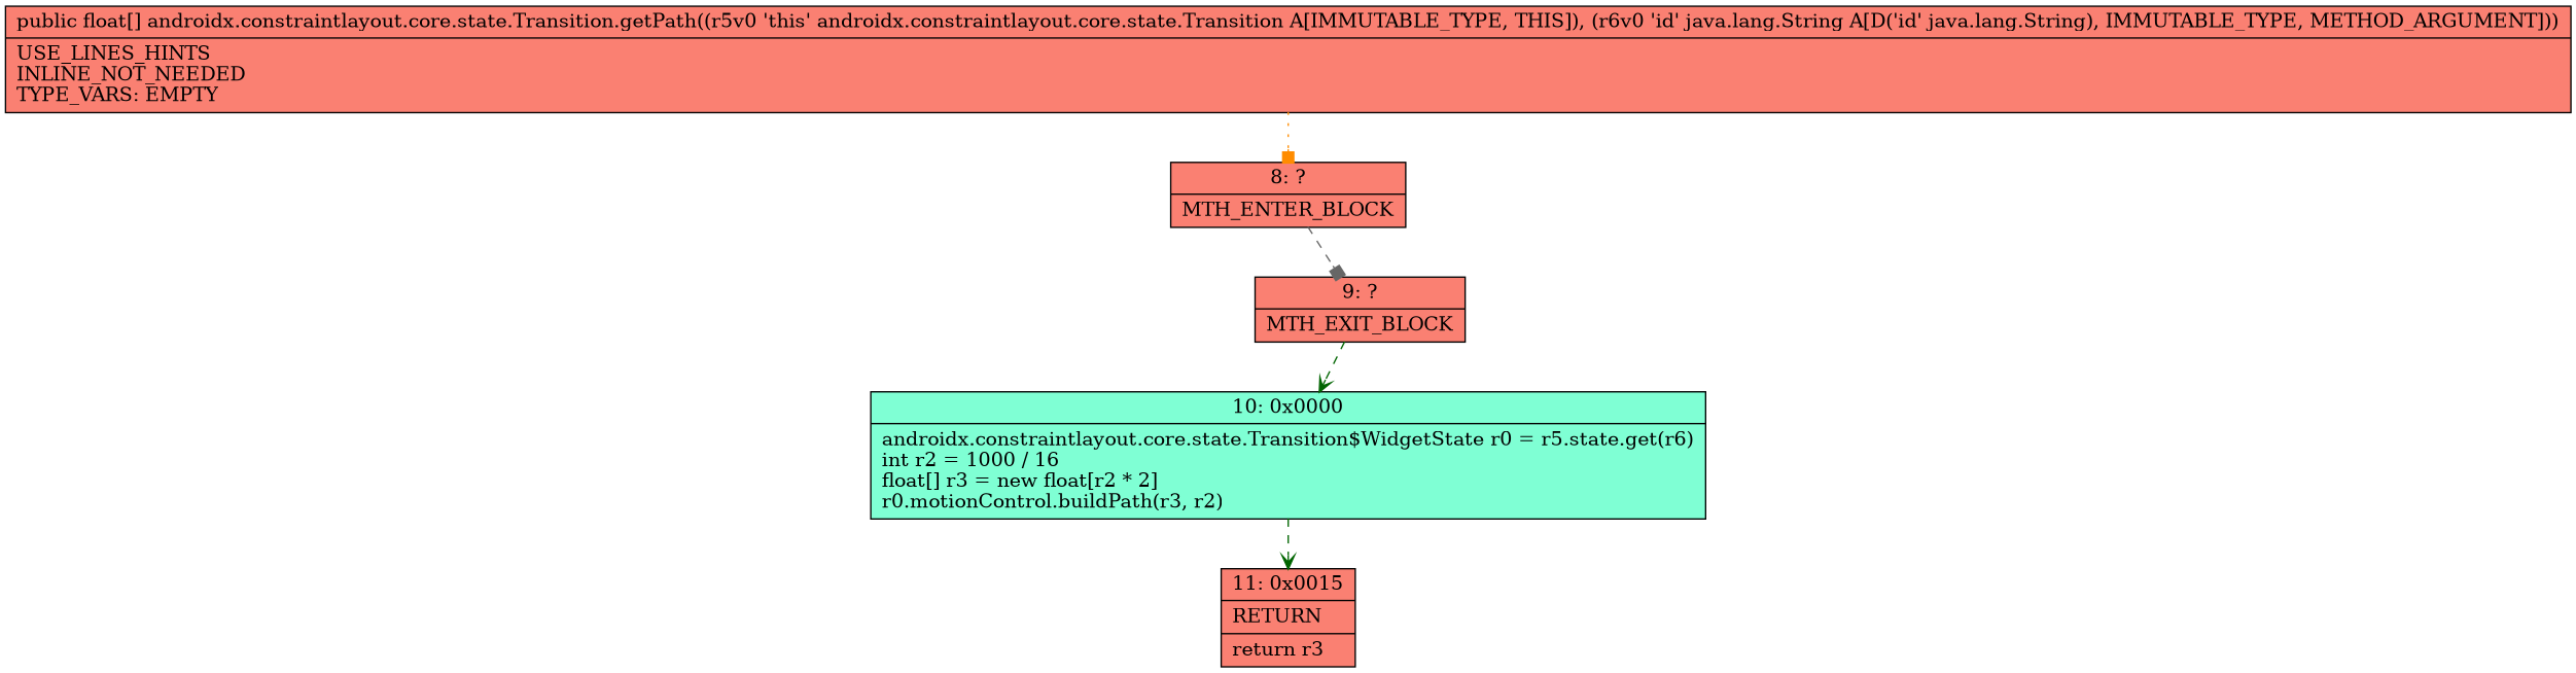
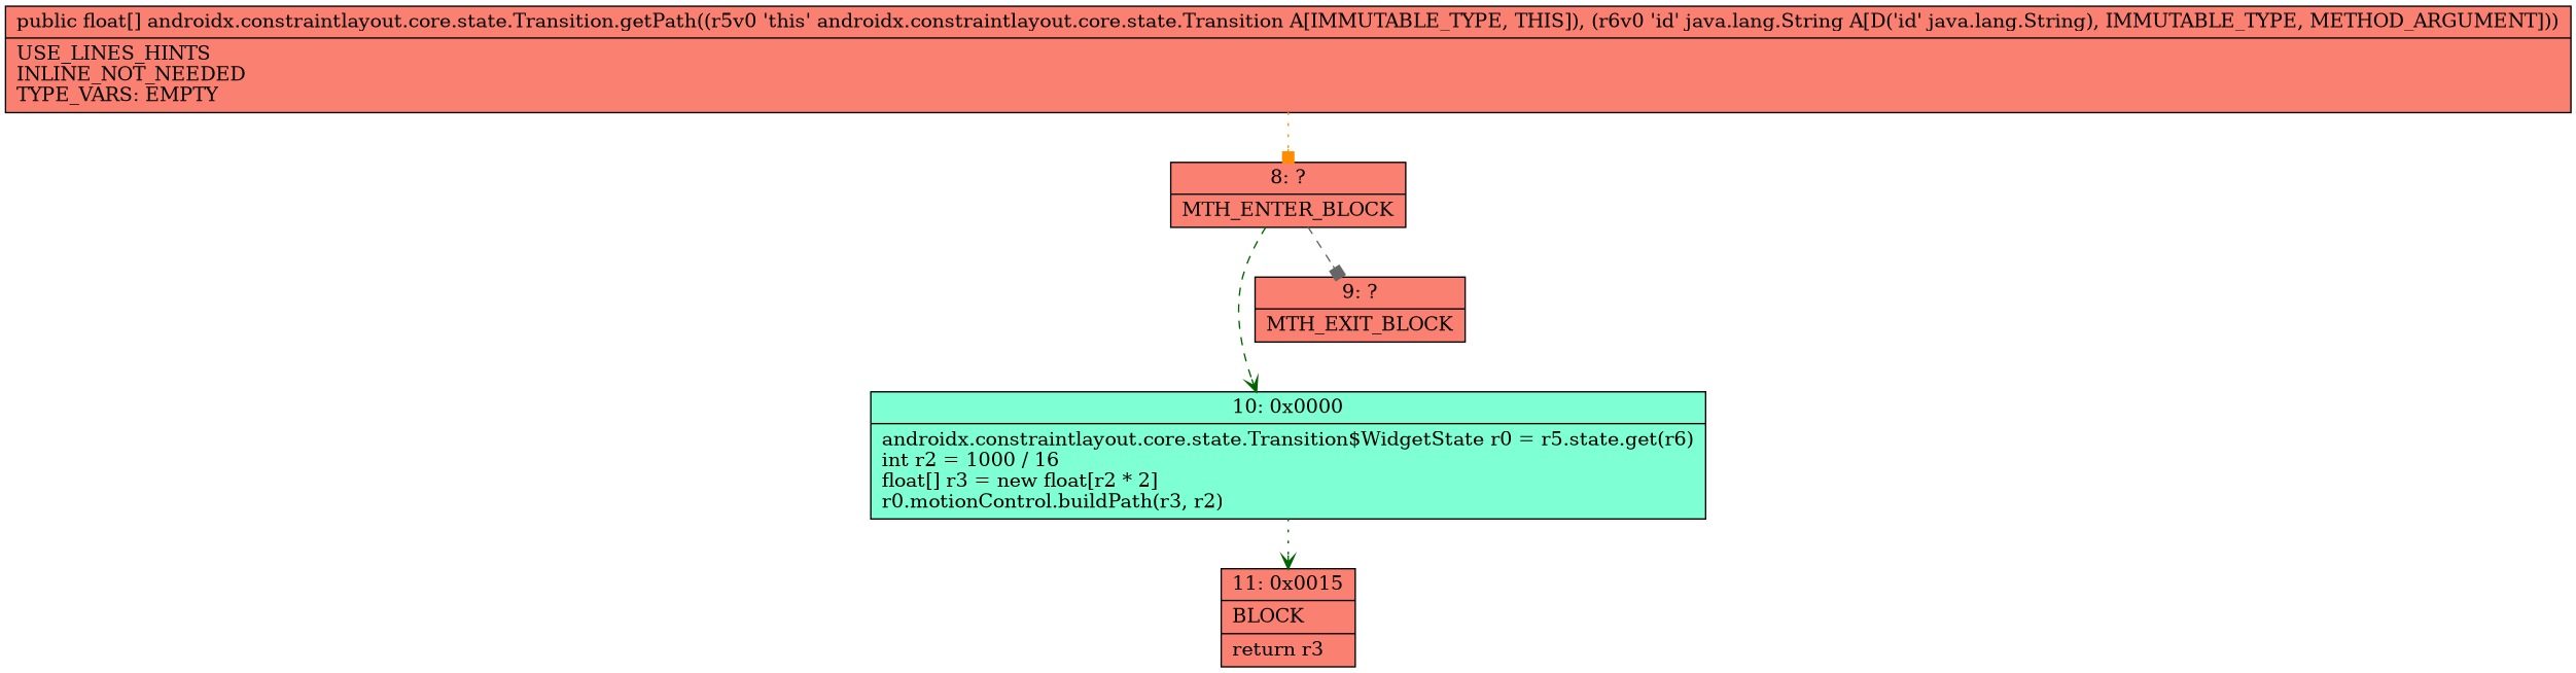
  digraph {
    node [fillcolor=salmon shape=record style=filled]
    edge [arrowhead=vee color=darkgreen style=dashed]
    n1 [label="{8\:\ ?|MTH_ENTER_BLOCK\l}"]
    n2 [fillcolor=aquamarine label="{10\:\ 0x0000|androidx.constraintlayout.core.state.Transition$WidgetState r0 = r5.state.get(r6)\lint r2 = 1000 \/ 16\lfloat[] r3 = new float[r2 * 2]\lr0.motionControl.buildPath(r3, r2)\l}"]
    n3 [label="{9\:\ ?|MTH_EXIT_BLOCK\l}"]
-   n4 [label="{11\:\ 0x0015|RETURN\l|return r3\l}"]
+   n4 [label="{11\:\ 0x0015|BLOCK\l|return r3\l}"]
    n5 [label="{public float[] androidx.constraintlayout.core.state.Transition.getPath((r5v0 'this' androidx.constraintlayout.core.state.Transition A[IMMUTABLE_TYPE, THIS]), (r6v0 'id' java.lang.String A[D('id' java.lang.String), IMMUTABLE_TYPE, METHOD_ARGUMENT]))  | USE_LINES_HINTS\lINLINE_NOT_NEEDED\lTYPE_VARS: EMPTY\l}"]
-   n3 -> n2
+   n1 -> n2
    n1 -> n3 [arrowhead=box color=gray40]
-   n2 -> n4
+   n2 -> n4 [style=dotted]
    n5 -> n1 [arrowhead=box color=darkorange style=dotted]
  }
